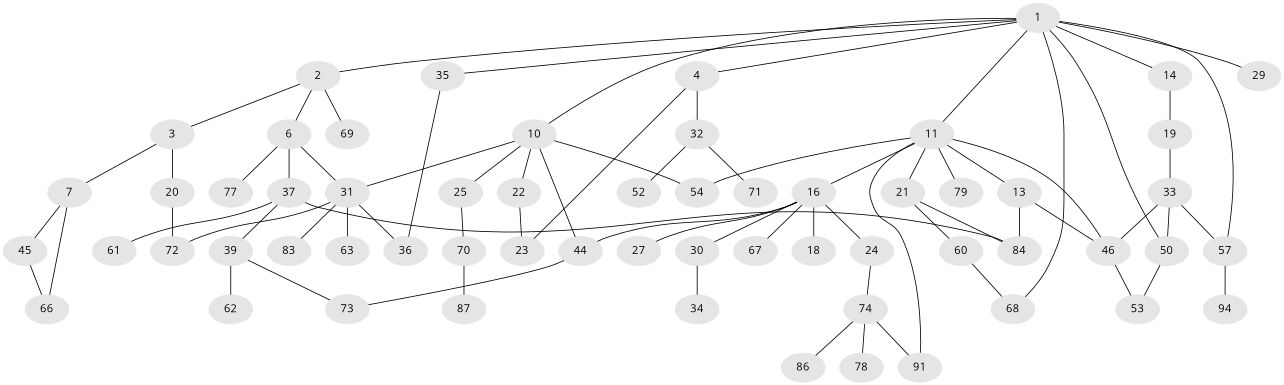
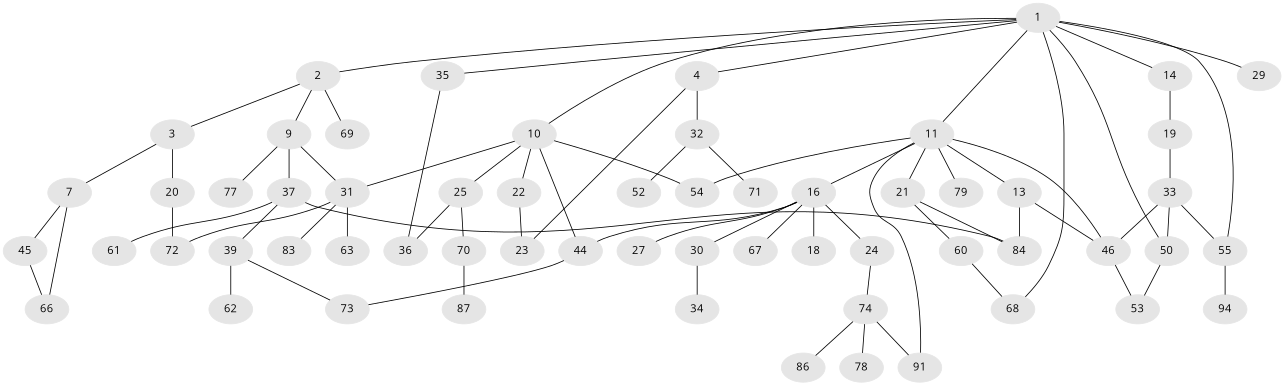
  graph {
    fontname="Open Sans"
    node [color=gray90 fontname="Open Sans" style=filled]
    edge [fontname="Open Sans"]
    1 [super="+11"]
    2 [super="+15"]
    4 [super="+9"]
    10 [super="+41"]
    n5 [label=11 super="+51"]
    14 [super="+17"]
    29 [super="+58"]
    35
    50 [super="+75"]
-   57
+   57 [label=55]
    68
    3 [super="+5"]
-   6 [super="+8"]
+   6 [super="+8" label=9]
    69 [super="+85"]
    23
    32 [super="+38"]
    31 [super="+42"]
    22 [super="+90"]
    25 [super="+56"]
    44
    54
    13 [super="+43"]
    16 [super="+26"]
    21 [super="+93"]
    46 [super="+48"]
    79
    91 [super="+92"]
    19
    36
    53 [super="+64"]
    94
    7 [super="+59"]
    20 [super="+55"]
    37 [super="+65"]
    77
    45 [super="+89"]
    66
    72 [super="+81"]
    52
    71
    63
    83
    84
    39 [super="+40"]
    61
    70 [super="+76"]
    73
    18 [super="+49"]
    24 [super="+28"]
    27
    30
    67 [super="+82"]
    60
    33 [super="+88"]
    74 [super="+80"]
    34 [super="+47"]
    78
    86
    87
    62
    1 -- 2
    1 -- 4
    1 -- 10
    1 -- n5
    1 -- 14
    1 -- 29
    1 -- 35
    1 -- 50
    1 -- 57
    1 -- 68
    2 -- 3
    2 -- 6
    2 -- 69
    4 -- 23
    4 -- 32
    10 -- 31
    10 -- 22
    10 -- 25
    10 -- 44
    10 -- 54
    n5 -- 54
    n5 -- 13
    n5 -- 16
    n5 -- 21
    n5 -- 46
    n5 -- 79
    n5 -- 91
    14 -- 19
    35 -- 36
    50 -- 53
    57 -- 94
    3 -- 7
    3 -- 20
    6 -- 31
    6 -- 37
    6 -- 77
    32 -- 52
    32 -- 71
    31 -- 72
    31 -- 63
    31 -- 83
    22 -- 23
-   31 -- 36
+   25 -- 36
    25 -- 70
    44 -- 73
    13 -- 46
    13 -- 84
    16 -- 44
    16 -- 18
    16 -- 24
    16 -- 27
    16 -- 30
    16 -- 67
    21 -- 84
    21 -- 60
    46 -- 53
    19 -- 33
    7 -- 45
    7 -- 66
    20 -- 72
    37 -- 84
    37 -- 39
    37 -- 61
    45 -- 66
    39 -- 73
    39 -- 62
    70 -- 87
    24 -- 74
    30 -- 34
    60 -- 68
    33 -- 50
    33 -- 57
    33 -- 46
    74 -- 91
    74 -- 78
    74 -- 86
  }
